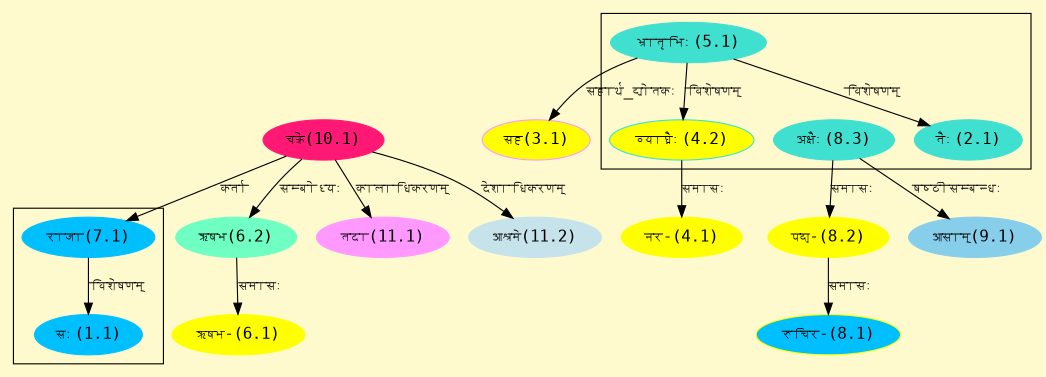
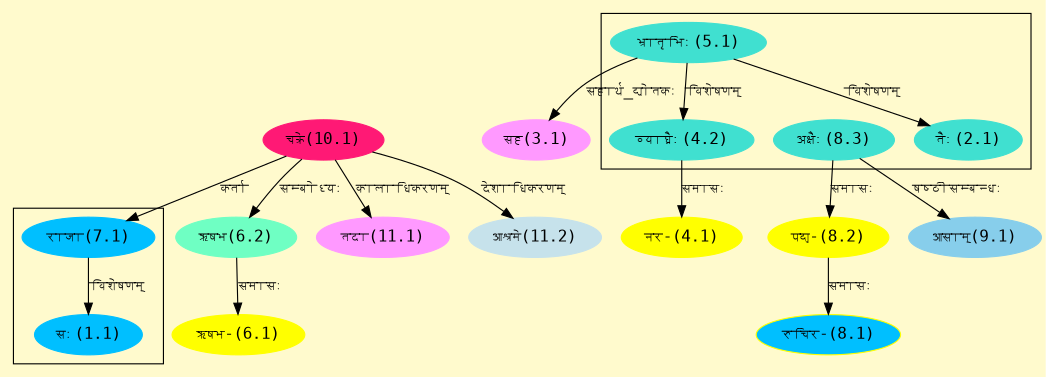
  digraph {
    bgcolor=lemonchiffon1
    compound=true
    fontname="DejaVu Sans Mono"
    rankdir=BT
    node [color="#40E0D0" fontname="DejaVu Sans Mono" style=filled]
    edge [dir=back fontname="DejaVu Sans Mono"]
    n1 [color="#00BFFF" label="सः(1.1)"]
    n2 [color="#00BFFF" label="राजा(7.1)"]
    n3 [label="तैः(2.1)"]
    n4 [label="भ्रातृभिः(5.1)"]
-   n5 [label="व्याघ्रैः(4.2)" fillcolor="#FFFF00"]
+   n5 [label="व्याघ्रैः(4.2)"]
    n6 [label="अक्षैः(8.3)"]
    n7 [color="#FF1975" label="चक्रे(10.1)"]
-   n8 [color="#FF99FF" label="सह(3.1)" fillcolor="#FFFF00"]
+   n8 [color="#FF99FF" label="सह(3.1)"]
    n9 [color="#FFFF00" label="नर-(4.1)"]
    n10 [color="#FFFF00" label="ऋषभ-(6.1)"]
    n11 [color="#6FFFC3" label="ऋषभ(6.2)"]
    n12 [color="#FFFF00" fillcolor="#00BFFF" label="रुचिर-(8.1)"]
    n13 [color="#FFFF00" label="पद्म-(8.2)"]
    n14 [color="#87CEEB" label="आसाम्(9.1)"]
    n15 [color="#FF99FF" label="तदा(11.1)"]
    n16 [color="#C6E2EB" label="आश्रमे(11.2)"]
    subgraph cluster_1 {
      n1
      n2
    }
    subgraph cluster_2 {
      n3
      n4
      n5
      n6
    }
    n1 -> n2 [label="विशेषणम्"]
    n2 -> n7 [label="कर्ता"]
    n3 -> n4 [label="विशेषणम्"]
    n5 -> n4 [label="विशेषणम्"]
    n8 -> n4 [label="सहार्थ_द्योतकः"]
    n9 -> n5 [label="समासः"]
    n10 -> n11 [label="समासः"]
    n11 -> n7 [label="सम्बोध्यः"]
    n12 -> n13 [label="समासः"]
    n13 -> n6 [label="समासः"]
    n14 -> n6 [label="षष्ठीसम्बन्धः"]
    n15 -> n7 [label="कालाधिकरणम्"]
    n16 -> n7 [label="देशाधिकरणम्"]
  }
